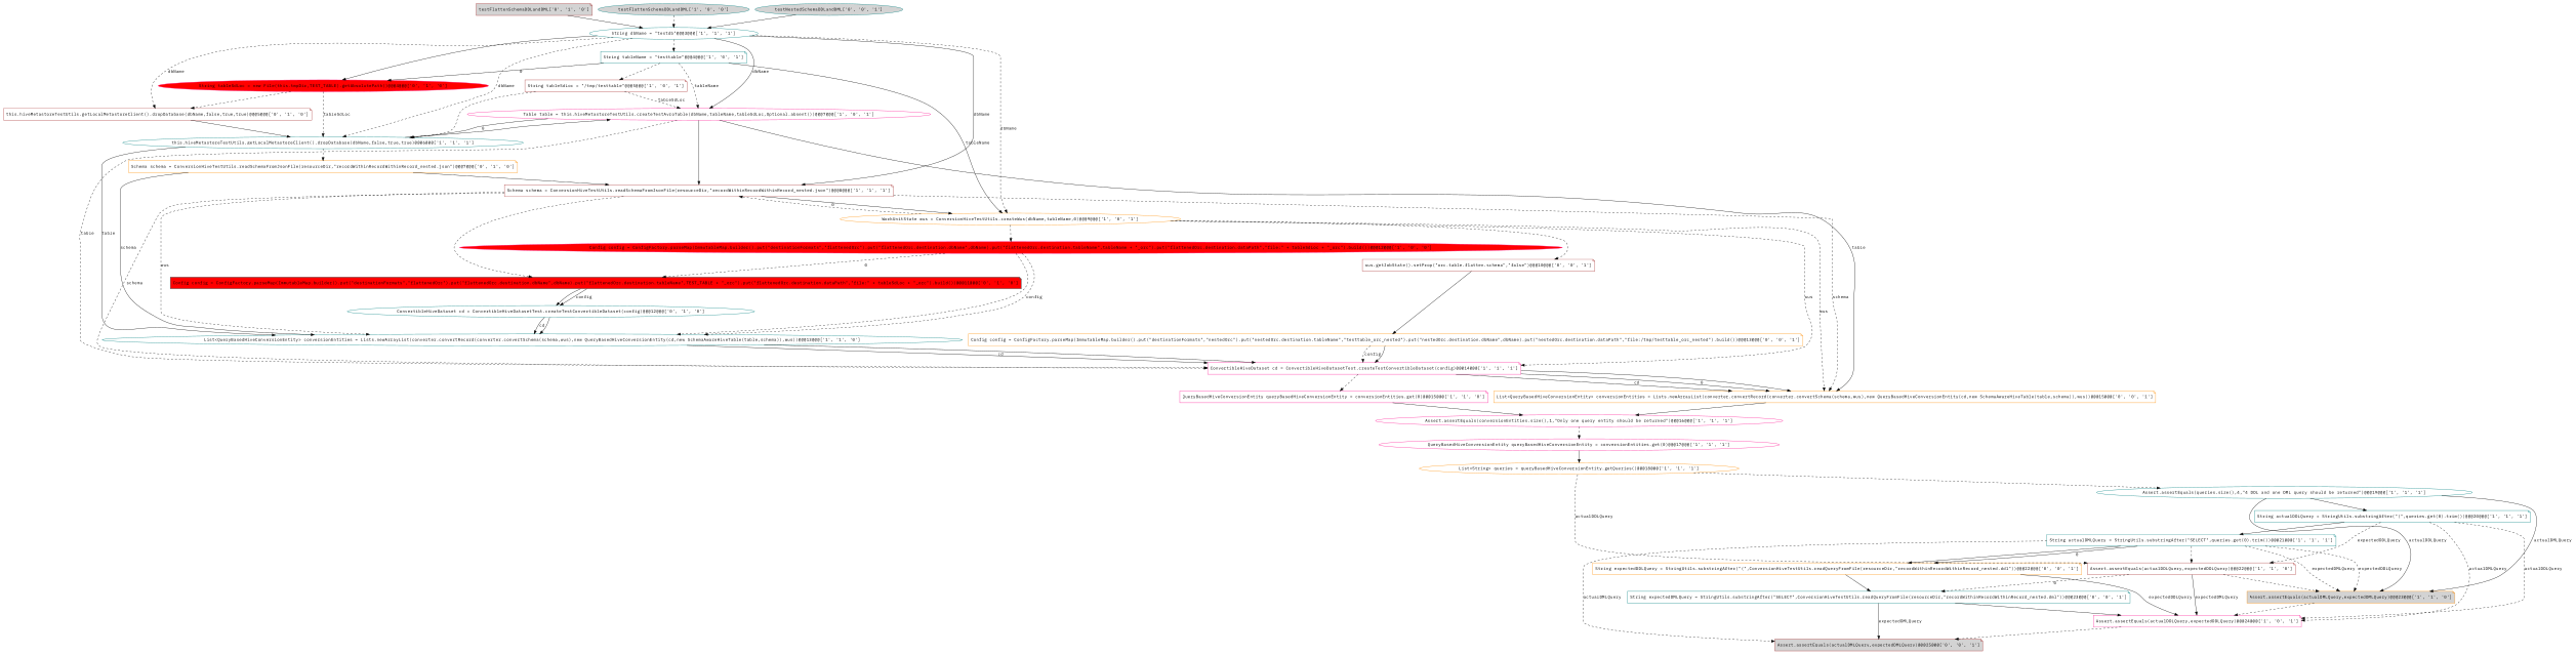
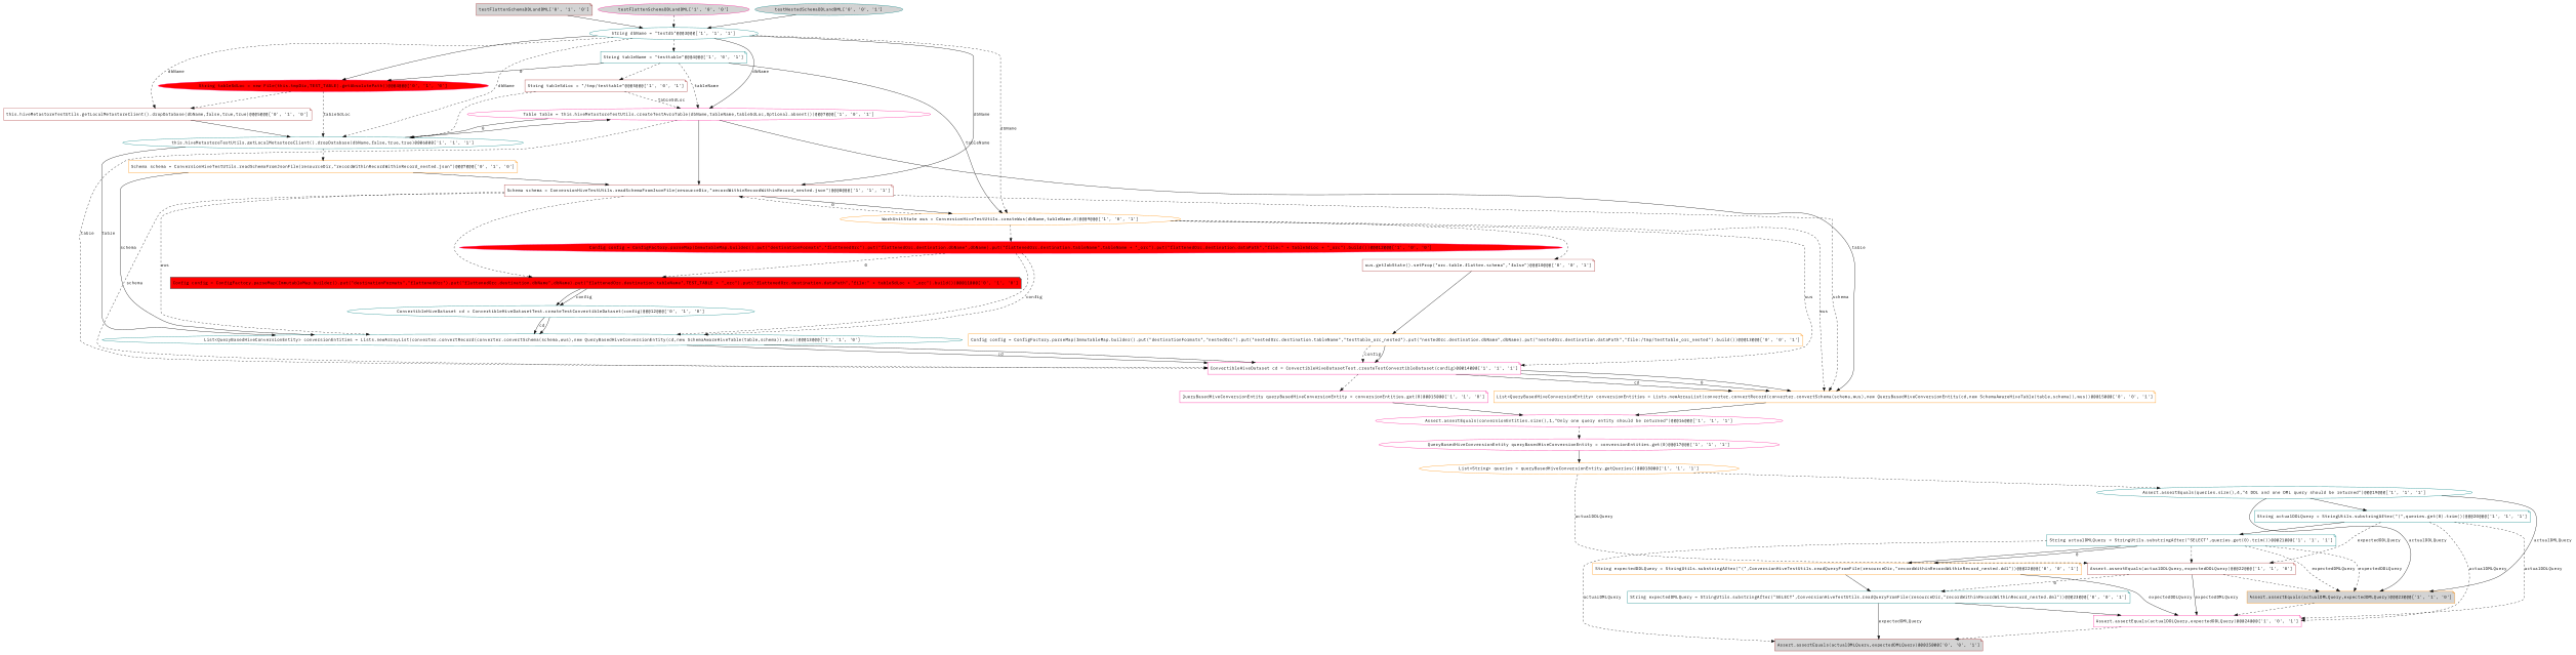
  digraph {
    fontname="IBM Plex Mono"
    node [fillcolor=white shape=note style=filled color=teal fontname="IBM Plex Mono"]
    edge [style=dashed fontname="IBM Plex Mono"]
    n1 [fillcolor=red label="Config config = ConfigFactory.parseMap(ImmutableMap.builder().put(\"destinationFormats\",\"flattenedOrc\").put(\"flattenedOrc.destination.dbName\",dbName).put(\"flattenedOrc.destination.tableName\",tableName + \"_orc\").put(\"flattenedOrc.destination.dataPath\",\"file:\" + tableSdLoc + \"_orc\").build())@@@12@@@['1', '0', '0']" shape=ellipse color=deeppink]
    n2 [fillcolor=red label="Config config = ConfigFactory.parseMap(ImmutableMap.builder().put(\"destinationFormats\",\"flattenedOrc\").put(\"flattenedOrc.destination.dbName\",dbName).put(\"flattenedOrc.destination.tableName\",TEST_TABLE + \"_orc\").put(\"flattenedOrc.destination.dataPath\",\"file:\" + tableSdLoc + \"_orc\").build())@@@11@@@['0', '1', '0']"]
    n3 [label="List<QueryBasedHiveConversionEntity> conversionEntities = Lists.newArrayList(converter.convertRecord(converter.convertSchema(schema,wus),new QueryBasedHiveConversionEntity(cd,new SchemaAwareHiveTable(table,schema)),wus))@@@13@@@['1', '1', '0']" shape=ellipse]
    n4 [label="Assert.assertEquals(queries.size(),4,\"4 DDL and one DML query should be returned\")@@@19@@@['1', '1', '1']" shape=ellipse]
    n5 [fillcolor=lightgray label="Assert.assertEquals(actualDMLQuery,expectedDMLQuery)@@@23@@@['1', '1', '0']" color=darkorange]
    n6 [label="String actualDDLQuery = StringUtils.substringAfter(\"(\",queries.get(0).trim())@@@20@@@['1', '1', '1']"]
    n7 [label="this.hiveMetastoreTestUtils.getLocalMetastoreClient().dropDatabase(dbName,false,true,true)@@@6@@@['1', '1', '1']" shape=ellipse]
    n8 [label="Table table = this.hiveMetastoreTestUtils.createTestAvroTable(dbName,tableName,tableSdLoc,Optional.absent())@@@7@@@['1', '0', '1']" shape=ellipse color=deeppink]
    n9 [label="Schema schema = ConversionHiveTestUtils.readSchemaFromJsonFile(resourceDir,\"recordWithinRecordWithinRecord_nested.json\")@@@7@@@['0', '1', '0']" color=darkorange]
    n10 [label="Schema schema = ConversionHiveTestUtils.readSchemaFromJsonFile(resourceDir,\"recordWithinRecordWithinRecord_nested.json\")@@@8@@@['1', '1', '1']" color=brown]
    n11 [label="List<QueryBasedHiveConversionEntity> conversionEntities = Lists.newArrayList(converter.convertRecord(converter.convertSchema(schema,wus),new QueryBasedHiveConversionEntity(cd,new SchemaAwareHiveTable(table,schema)),wus))@@@15@@@['0', '0', '1']" color=darkorange]
    n12 [label="WorkUnitState wus = ConversionHiveTestUtils.createWus(dbName,tableName,0)@@@9@@@['1', '0', '1']" shape=ellipse color=darkorange]
    n13 [label="ConvertibleHiveDataset cd = ConvertibleHiveDatasetTest.createTestConvertibleDataset(config)@@@14@@@['1', '1', '1']" color=deeppink]
    n14 [fillcolor=lightgray label="testFlattenSchemaDDLandDML['0', '1', '0']" color=brown]
    n15 [label="String dbName = \"testdb\"@@@3@@@['1', '1', '1']" shape=ellipse]
-   n16 [fillcolor=lightgray label="testFlattenSchemaDDLandDML['1', '0', '0']" shape=ellipse]
+   n16 [fillcolor=lightgray label="testFlattenSchemaDDLandDML['1', '0', '0']" shape=ellipse color=deeppink]
    n17 [label="String expectedDMLQuery = StringUtils.substringAfter(\"SELECT\",ConversionHiveTestUtils.readQueryFromFile(resourceDir,\"recordWithinRecordWithinRecord_nested.dml\"))@@@23@@@['0', '0', '1']"]
    n18 [fillcolor=lightgray label="Assert.assertEquals(actualDMLQuery,expectedDMLQuery)@@@25@@@['0', '0', '1']" color=brown]
    n19 [label="Assert.assertEquals(actualDDLQuery,expectedDDLQuery)@@@24@@@['1', '0', '1']" color=deeppink]
    n20 [label="Assert.assertEquals(conversionEntities.size(),1,\"Only one query entity should be returned\")@@@16@@@['1', '1', '1']" shape=ellipse color=deeppink]
    n21 [label="this.hiveMetastoreTestUtils.getLocalMetastoreClient().dropDatabase(dbName,false,true,true)@@@5@@@['0', '1', '0']" color=brown]
    n22 [fillcolor=red label="String tableSdLoc = new File(this.tmpDir,TEST_TABLE).getAbsolutePath()@@@4@@@['0', '1', '0']" shape=ellipse color=deeppink]
    n23 [label="String tableName = \"testtable\"@@@4@@@['1', '0', '1']"]
    n24 [label="QueryBasedHiveConversionEntity queryBasedHiveConversionEntity = conversionEntities.get(0)@@@17@@@['1', '1', '1']" shape=ellipse color=deeppink]
    n25 [label="String actualDMLQuery = StringUtils.substringAfter(\"SELECT\",queries.get(0).trim())@@@21@@@['1', '1', '1']"]
    n26 [label="String expectedDDLQuery = StringUtils.substringAfter(\"(\",ConversionHiveTestUtils.readQueryFromFile(resourceDir,\"recordWithinRecordWithinRecord_nested.ddl\"))@@@22@@@['0', '0', '1']" color=darkorange]
    n27 [label="Assert.assertEquals(actualDDLQuery,expectedDDLQuery)@@@22@@@['1', '1', '0']" color=brown]
    n28 [label="ConvertibleHiveDataset cd = ConvertibleHiveDatasetTest.createTestConvertibleDataset(config)@@@12@@@['0', '1', '0']" shape=ellipse]
    n29 [fillcolor=lightgray label="testNestedSchemaDDLandDML['0', '0', '1']" shape=ellipse]
    n30 [label="Config config = ConfigFactory.parseMap(ImmutableMap.builder().put(\"destinationFormats\",\"nestedOrc\").put(\"nestedOrc.destination.tableName\",\"testtable_orc_nested\").put(\"nestedOrc.destination.dbName\",dbName).put(\"nestedOrc.destination.dataPath\",\"file:/tmp/testtable_orc_nested\").build())@@@13@@@['0', '0', '1']" color=darkorange]
    n31 [label="List<String> queries = queryBasedHiveConversionEntity.getQueries()@@@18@@@['1', '1', '1']" shape=ellipse color=darkorange]
    n32 [label="wus.getJobState().setProp(\"orc.table.flatten.schema\",\"false\")@@@10@@@['0', '0', '1']" color=brown]
    n33 [label="String tableSdLoc = \"/tmp/testtable\"@@@5@@@['1', '0', '1']" color=brown]
    n34 [label="QueryBasedHiveConversionEntity queryBasedHiveConversionEntity = conversionEntities.get(0)@@@15@@@['1', '1', '0']" color=deeppink]
    n1 -> n2 [label=0]
    n1 -> n3
    n1 -> n3 [label=config]
    n2 -> n28 [label=config style=solid]
    n2 -> n28 [style=solid]
    n3 -> n13 [label=cd style=solid]
    n3 -> n13 [style=solid]
    n4 -> n5 [label=actualDMLQuery style=solid]
    n4 -> n5 [label=actualDDLQuery style=solid]
    n4 -> n6 [style=solid]
    n5 -> n19
    n6 -> n19 [label=actualDMLQuery]
    n6 -> n19 [label=actualDDLQuery]
    n6 -> n25 [style=solid]
    n6 -> n27 [label=expectedDDLQuery]
    n7 -> n3 [label=table style=solid]
    n7 -> n8 [style=solid]
    n7 -> n9
    n8 -> n7 [label=0 style=solid]
    n8 -> n10 [style=solid]
    n8 -> n11 [label=table style=solid]
    n8 -> n13 [label=table]
    n9 -> n3 [label=schema style=solid]
    n9 -> n10 [style=solid]
    n10 -> n2
    n10 -> n3 [label=wus]
    n10 -> n11 [label=schema]
    n10 -> n12 [style=solid]
    n10 -> n13 [label=schema]
    n11 -> n20 [style=solid]
    n12 -> n1
    n12 -> n10 [label=0]
    n12 -> n11 [label=wus]
    n12 -> n13 [label=wus]
    n12 -> n32
    n13 -> n11 [label=cd style=solid]
    n13 -> n11 [label=0 style=solid]
    n13 -> n11 [style=solid]
    n13 -> n34
    n14 -> n15 [style=solid]
    n15 -> n7 [label=dbName]
    n15 -> n8 [label=dbName style=solid]
    n15 -> n10 [label=dbName style=solid]
    n15 -> n12 [label=dbName]
    n15 -> n21 [label=dbName]
    n15 -> n22 [style=solid]
    n15 -> n23
    n16 -> n15
    n17 -> n18 [label=expectedDMLQuery style=solid]
    n17 -> n19 [style=solid]
    n19 -> n18
    n20 -> n24
    n21 -> n7 [style=solid]
    n22 -> n7 [label=tableSdLoc]
    n22 -> n21
    n23 -> n8 [label=tableName]
    n23 -> n12 [label=tableName style=solid]
    n23 -> n22 [label=0 style=solid]
    n23 -> n33
    n24 -> n31 [style=solid]
    n25 -> n5 [label=expectedDMLQuery]
    n25 -> n5 [label=expectedDDLQuery]
    n25 -> n18 [label=actualDMLQuery]
    n25 -> n26 [style=solid]
    n25 -> n26 [label=0 style=solid]
    n25 -> n27
    n26 -> n17 [style=solid]
    n26 -> n19 [label=expectedDDLQuery style=solid]
    n27 -> n5
    n27 -> n17 [label=0]
    n27 -> n19 [label=expectedDMLQuery style=solid]
    n28 -> n3 [label=cd style=solid]
    n28 -> n3 [style=solid]
    n29 -> n15 [style=solid]
    n30 -> n13 [label=config]
    n30 -> n13 [style=solid]
    n31 -> n4
    n31 -> n27 [label=actualDDLQuery]
    n32 -> n30 [style=solid]
    n33 -> n7
    n33 -> n8 [label=tableSdLoc]
    n34 -> n20 [style=solid]
  }
